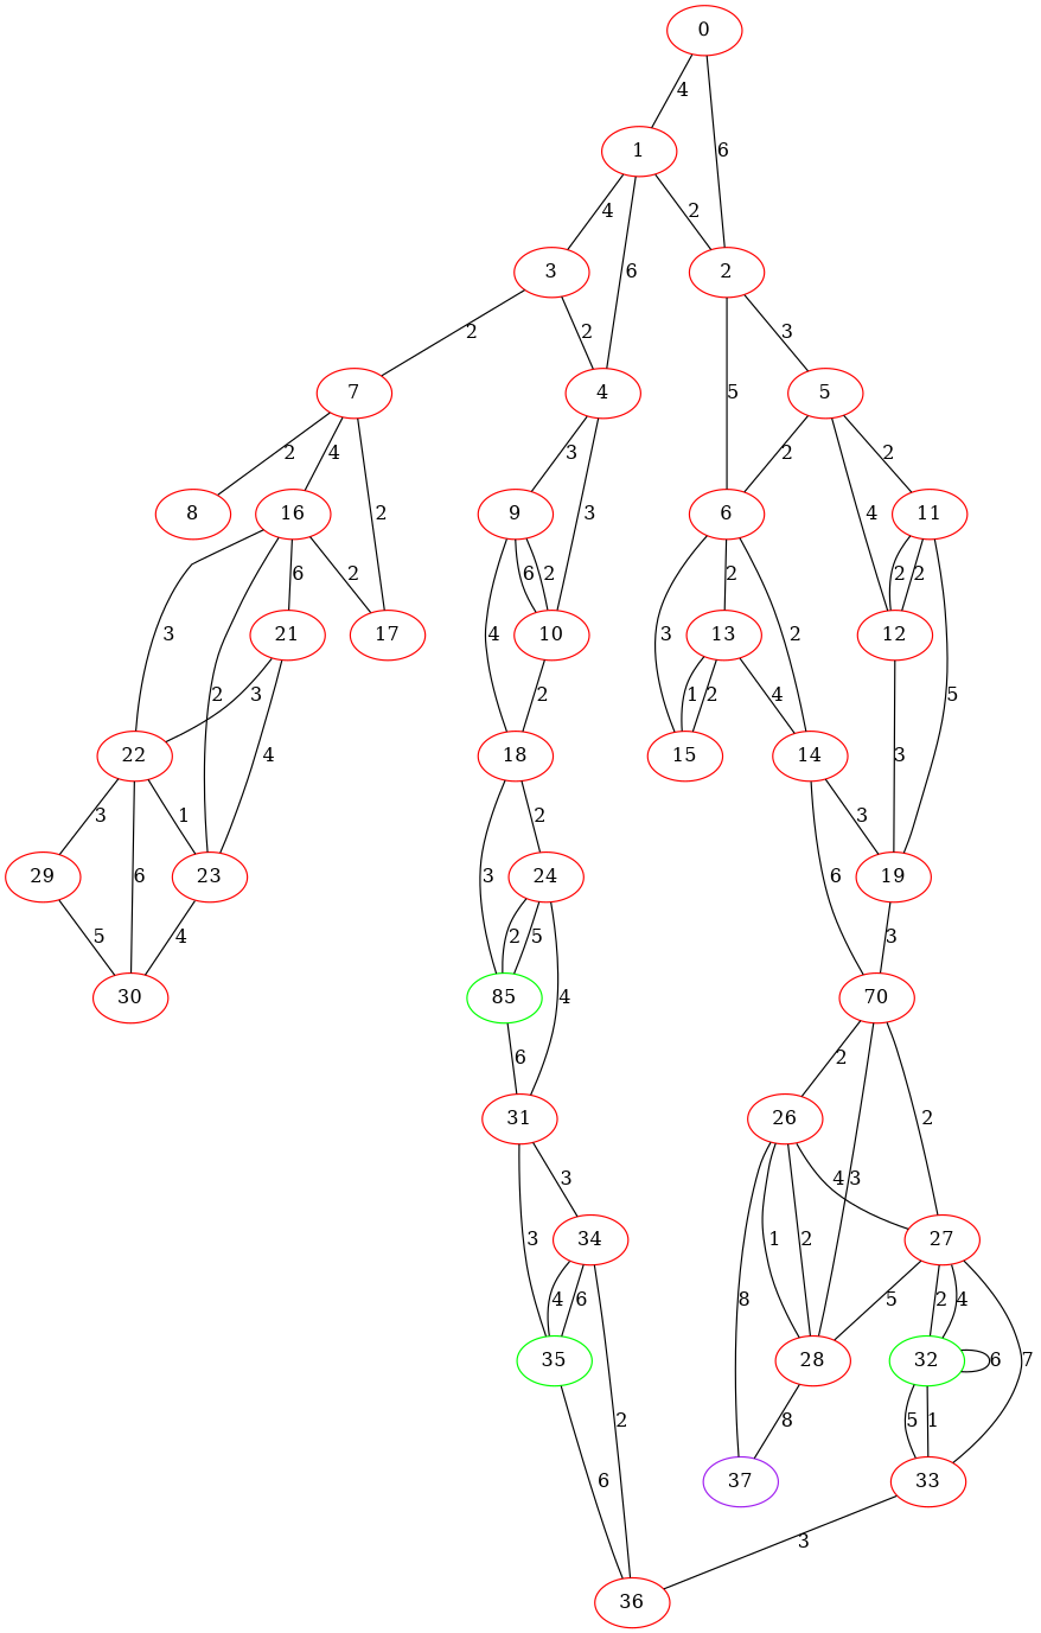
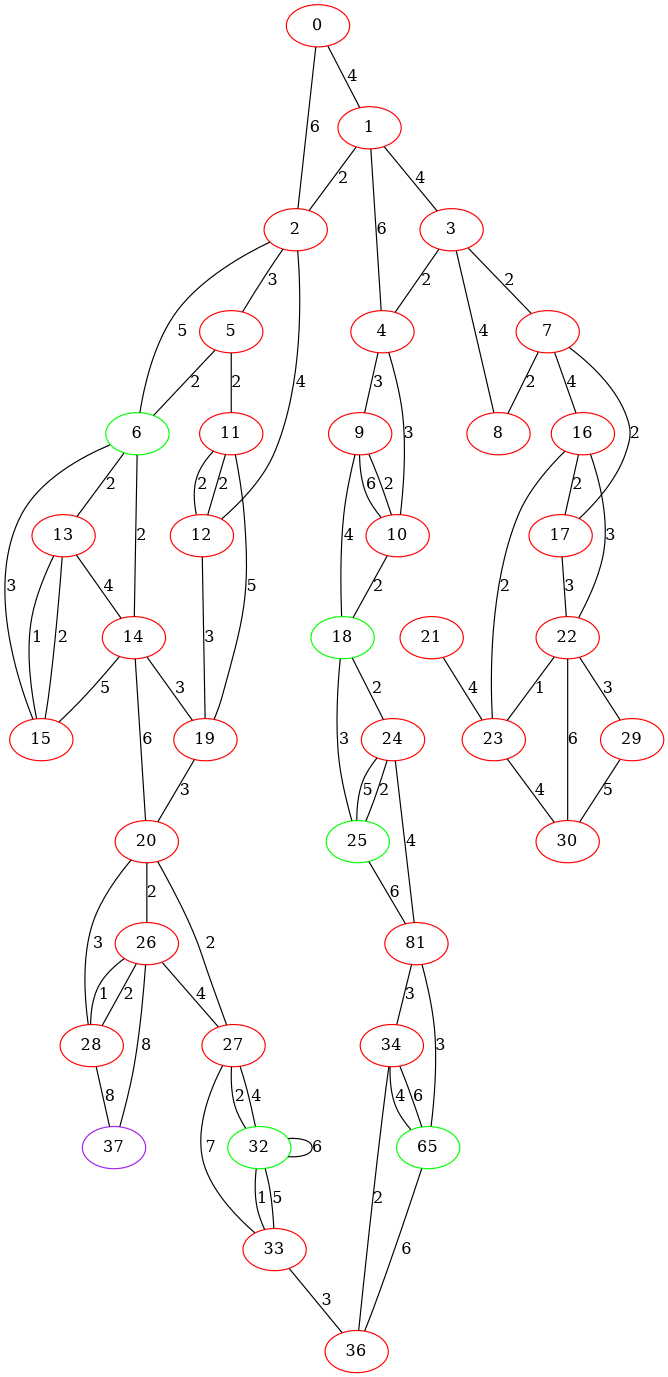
  graph {
    node [color=red weight=1]
    0
    1
    2
    3
    4
    5
-   6
+   6 [color=green]
    7
    8
    9
    10
    11
    12
    13
    14
    15
    16
    17
-   18
+   18 [color=green]
    19
-   20 [label=70]
+   20
    21
    22
    23
    24
-   25 [color=green weight=2 label=85]
+   25 [color=green weight=2]
    26
    27
    28
    29
    30
-   31
+   31 [label=81]
    37 [color=purple weight=4]
    32 [color=green weight=2]
    33
    34
-   35 [color=green weight=2]
+   35 [color=green weight=2 label=65]
    36
    0 -- 1 [label=4]
    0 -- 2 [label=6]
    1 -- 2 [label=2]
    1 -- 3 [label=4]
    1 -- 4 [label=6]
    2 -- 5 [label=3]
    2 -- 6 [label=5]
    3 -- 4 [label=2]
    3 -- 7 [label=2]
+   3 -- 8 [label=4]
    4 -- 9 [label=3]
    4 -- 10 [label=3]
    5 -- 6 [label=2]
    5 -- 11 [label=2]
-   5 -- 12 [label=4]
+   2 -- 12 [label=4]
    6 -- 13 [label=2]
    6 -- 14 [label=2]
    6 -- 15 [label=3]
    7 -- 8 [label=2]
    7 -- 16 [label=4]
    7 -- 17 [label=2]
    9 -- 10 [label=6]
    9 -- 10 [label=2]
    9 -- 18 [label=4]
    10 -- 18 [label=2]
    11 -- 12 [label=2]
    11 -- 12 [label=2]
    11 -- 19 [label=5]
    12 -- 19 [label=3]
    13 -- 14 [label=4]
    13 -- 15 [label=1]
    13 -- 15 [label=2]
+   14 -- 15 [label=5]
    14 -- 19 [label=3]
    14 -- 20 [label=6]
    16 -- 17 [label=2]
-   16 -- 21 [label=6]
    16 -- 22 [label=3]
    16 -- 23 [label=2]
    18 -- 24 [label=2]
    18 -- 25 [label=3]
    19 -- 20 [label=3]
    20 -- 26 [label=2]
    20 -- 27 [label=2]
    20 -- 28 [label=3]
-   21 -- 22 [label=3]
+   17 -- 22 [label=3]
    21 -- 23 [label=4]
    22 -- 23 [label=1]
    22 -- 29 [label=3]
    22 -- 30 [label=6]
    23 -- 30 [label=4]
    24 -- 25 [label=5]
    24 -- 25 [label=2]
    24 -- 31 [label=4]
    25 -- 31 [label=6]
    26 -- 27 [label=4]
    26 -- 28 [label=1]
    26 -- 28 [label=2]
    26 -- 37 [label=8]
-   27 -- 28 [label=5]
    27 -- 32 [label=2]
    27 -- 32 [label=4]
    27 -- 33 [label=7]
    28 -- 37 [label=8]
    29 -- 30 [label=5]
    31 -- 34 [label=3]
    31 -- 35 [label=3]
    32 -- 32 [label=6]
    32 -- 33 [label=5]
    32 -- 33 [label=1]
    33 -- 36 [label=3]
    34 -- 35 [label=6]
    34 -- 35 [label=4]
    34 -- 36 [label=2]
    35 -- 36 [label=6]
  }
